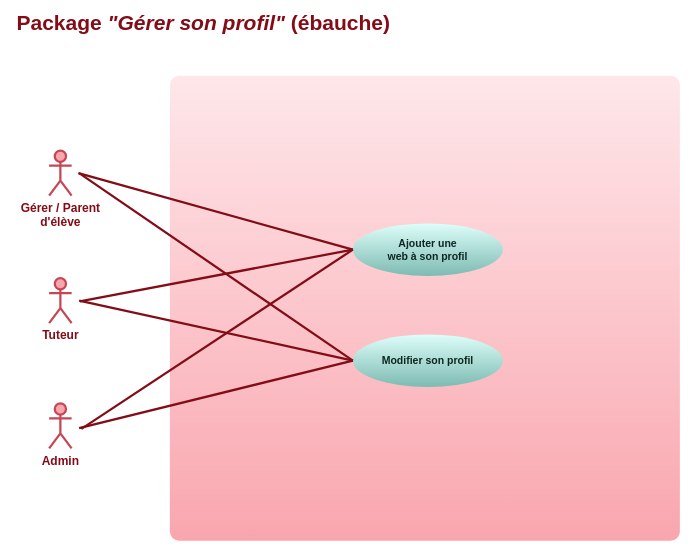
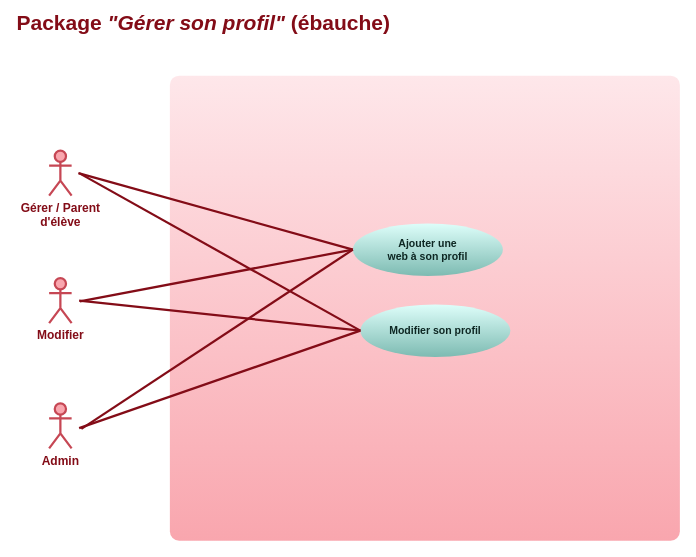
  <mxCell id="0" />
  <mxCell id="1" parent="0" />
  <mxCell id="2" value="&lt;font style=&quot;font-size: 16px&quot;&gt;Gérer / Parent &lt;br&gt;d'élève&lt;/font&gt;" style="shape=umlActor;verticalLabelPosition=bottom;verticalAlign=top;html=1;strokeWidth=3;strokeColor=#C64754;fillColor=#f9a6ae;fontColor=#830C17;fontStyle=1" parent="1" vertex="1"><mxGeometry x="65" y="200" width="30" height="60" as="geometry" /></mxCell>
  <mxCell id="3" value="&lt;font size=&quot;1&quot; color=&quot;#830c17&quot;&gt;&lt;b style=&quot;font-size: 28px&quot;&gt;Package &lt;i&gt;&quot;Gérer son profil&quot;&lt;/i&gt; (ébauche)&lt;/b&gt;&lt;/font&gt;" style="text;html=1;strokeColor=none;fillColor=none;align=left;verticalAlign=middle;whiteSpace=wrap;rounded=0;fontColor=#660000;" parent="1" vertex="1"><mxGeometry x="20" y="20" width="502" height="20" as="geometry" /></mxCell>
  <mxCell id="4" value="" style="rounded=1;whiteSpace=wrap;html=1;fontColor=#660000;strokeWidth=3;strokeColor=none;fillColor=#F9A6AE;gradientColor=#fee7ea;gradientDirection=north;arcSize=2;" parent="1" vertex="1"><mxGeometry x="226" y="100" width="680" height="620" as="geometry" /></mxCell>
  <mxCell id="5" value="&lt;font style=&quot;font-size: 16px&quot;&gt;Admin&lt;/font&gt;" style="shape=umlActor;verticalLabelPosition=bottom;verticalAlign=top;html=1;strokeWidth=3;strokeColor=#C64754;fillColor=#f9a6ae;fontColor=#830C17;fontStyle=1" parent="1" vertex="1"><mxGeometry x="65" y="537" width="30" height="60" as="geometry" /></mxCell>
- <mxCell id="6" value="&lt;font style=&quot;font-size: 16px&quot;&gt;Tuteur&lt;br&gt;&lt;/font&gt;" style="shape=umlActor;verticalLabelPosition=bottom;verticalAlign=top;html=1;strokeWidth=3;strokeColor=#C64754;fillColor=#f9a6ae;fontColor=#830C17;fontStyle=1" parent="1" vertex="1"><mxGeometry x="65" y="370" width="30" height="60" as="geometry" /></mxCell>
- <mxCell id="7" value="&lt;font&gt;&lt;b&gt;&lt;font style=&quot;font-size: 14px&quot;&gt;Modifier son profil&lt;/font&gt;&lt;br&gt;&lt;/b&gt;&lt;/font&gt;" style="ellipse;whiteSpace=wrap;html=1;rounded=1;strokeWidth=3;fontColor=#0e2723;strokeColor=none;fillColor=#defefa;gradientColor=#7dbbb2;" parent="1" vertex="1"><mxGeometry x="470" y="445" width="200" height="70" as="geometry" /></mxCell>
+ <mxCell id="6" value="&lt;font style=&quot;font-size: 16px&quot;&gt;Modifier&lt;br&gt;&lt;/font&gt;" style="shape=umlActor;verticalLabelPosition=bottom;verticalAlign=top;html=1;strokeWidth=3;strokeColor=#C64754;fillColor=#f9a6ae;fontColor=#830C17;fontStyle=1" parent="1" vertex="1"><mxGeometry x="65" y="370" width="30" height="60" as="geometry" /></mxCell>
+ <mxCell id="7" value="&lt;font&gt;&lt;b&gt;&lt;font style=&quot;font-size: 14px&quot;&gt;Modifier son profil&lt;/font&gt;&lt;br&gt;&lt;/b&gt;&lt;/font&gt;" style="ellipse;whiteSpace=wrap;html=1;rounded=1;strokeWidth=3;fontColor=#0e2723;strokeColor=none;fillColor=#defefa;gradientColor=#7dbbb2;" parent="1" vertex="1"><mxGeometry x="480" y="405" width="200" height="70" as="geometry" /></mxCell>
  <mxCell id="8" value="" style="endArrow=none;html=1;fontColor=#0e2723;strokeWidth=3;strokeColor=#830C17;exitX=0;exitY=0.5;exitDx=0;exitDy=0;" parent="1" source="7" edge="1"><mxGeometry width="50" height="50" relative="1" as="geometry"><mxPoint x="323.5" y="252" as="sourcePoint" /><mxPoint x="105" y="230" as="targetPoint" /></mxGeometry></mxCell>
  <mxCell id="9" value="" style="endArrow=none;html=1;fontColor=#0e2723;strokeWidth=3;strokeColor=#830C17;exitX=0;exitY=0.5;exitDx=0;exitDy=0;" parent="1" source="7" edge="1"><mxGeometry width="50" height="50" relative="1" as="geometry"><mxPoint x="323.5" y="252" as="sourcePoint" /><mxPoint x="105" y="400" as="targetPoint" /></mxGeometry></mxCell>
  <mxCell id="10" value="" style="endArrow=none;html=1;fontColor=#0e2723;strokeWidth=3;strokeColor=#830C17;exitX=0;exitY=0.5;exitDx=0;exitDy=0;" parent="1" source="7" edge="1"><mxGeometry width="50" height="50" relative="1" as="geometry"><mxPoint x="303.5" y="232" as="sourcePoint" /><mxPoint x="105" y="570" as="targetPoint" /></mxGeometry></mxCell>
  <mxCell id="11" value="&lt;font style=&quot;font-size: 14px&quot;&gt;&lt;b&gt;Ajouter une &lt;br&gt;web à son profil&lt;br&gt;&lt;/b&gt;&lt;/font&gt;" style="ellipse;whiteSpace=wrap;html=1;rounded=1;strokeWidth=3;fontColor=#0e2723;strokeColor=none;fillColor=#defefa;gradientColor=#7dbbb2;" vertex="1" parent="1"><mxGeometry x="470" y="297" width="200" height="70" as="geometry" /></mxCell>
  <mxCell id="12" value="" style="endArrow=none;html=1;fontColor=#0e2723;strokeWidth=3;strokeColor=#830C17;exitX=0;exitY=0.5;exitDx=0;exitDy=0;" edge="1" parent="1" source="11"><mxGeometry width="50" height="50" relative="1" as="geometry"><mxPoint x="480" y="490" as="sourcePoint" /><mxPoint x="104" y="230" as="targetPoint" /></mxGeometry></mxCell>
  <mxCell id="13" value="" style="endArrow=none;html=1;fontColor=#0e2723;strokeWidth=3;strokeColor=#830C17;exitX=0;exitY=0.5;exitDx=0;exitDy=0;" edge="1" parent="1" source="11"><mxGeometry width="50" height="50" relative="1" as="geometry"><mxPoint x="480" y="342" as="sourcePoint" /><mxPoint x="106" y="401" as="targetPoint" /></mxGeometry></mxCell>
  <mxCell id="14" value="" style="endArrow=none;html=1;fontColor=#0e2723;strokeWidth=3;strokeColor=#830C17;exitX=0;exitY=0.5;exitDx=0;exitDy=0;" edge="1" parent="1" source="11"><mxGeometry width="50" height="50" relative="1" as="geometry"><mxPoint x="480" y="342" as="sourcePoint" /><mxPoint x="108" y="571" as="targetPoint" /></mxGeometry></mxCell>
